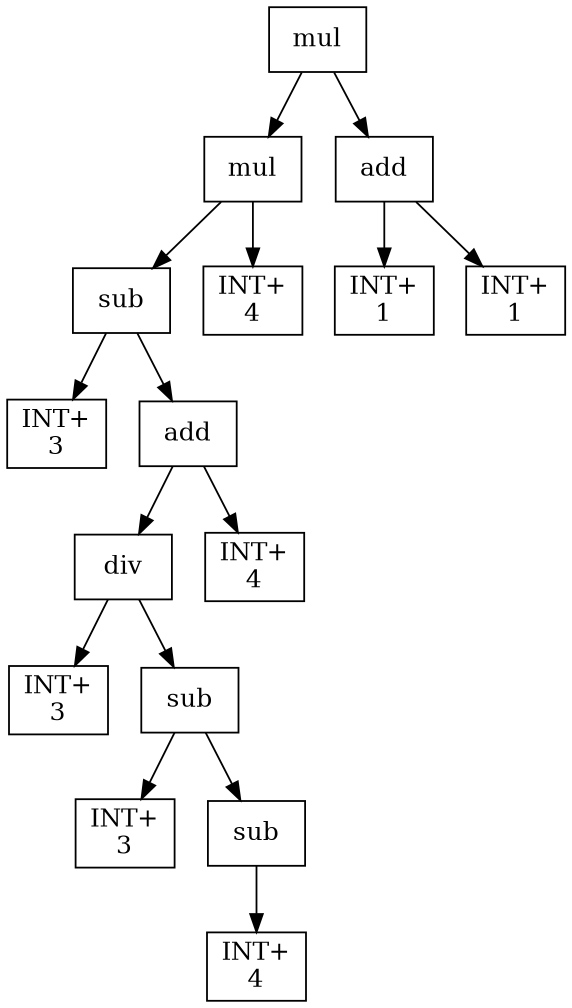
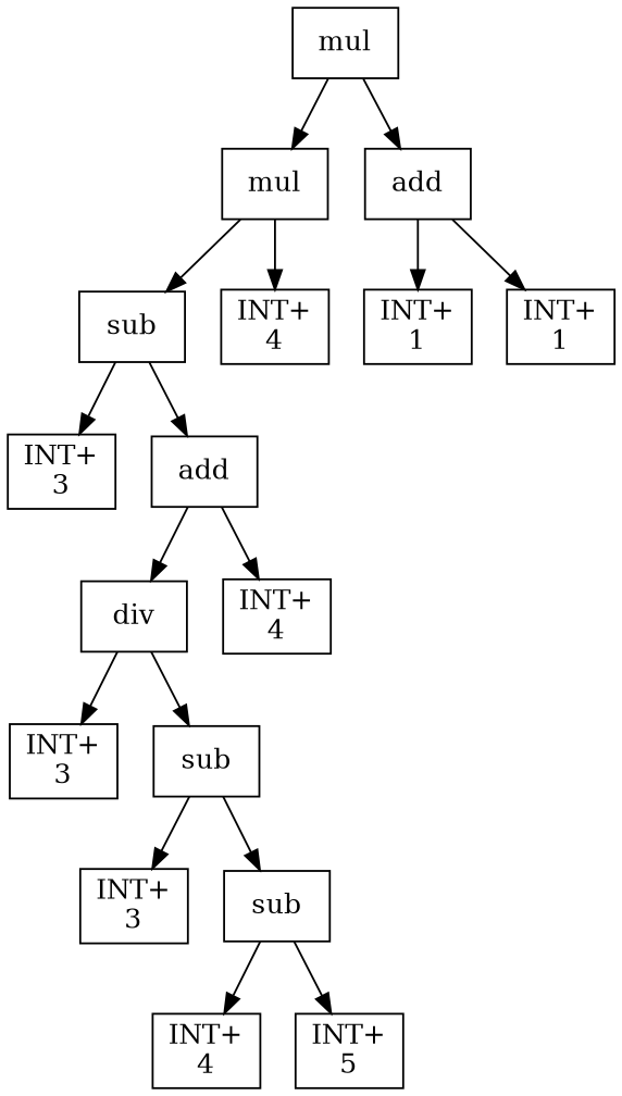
  digraph {
    node [shape=box]
    n1 [label=mul]
    n2 [label=mul]
    n3 [label=add]
    n4 [label=sub]
    n5 [label="INT+\n4"]
    n6 [label="INT+\n3"]
    n7 [label=add]
    n8 [label=div]
    n9 [label="INT+\n4"]
    n10 [label="INT+\n3"]
    n11 [label=sub]
    n12 [label="INT+\n3"]
    n13 [label=sub]
    n14 [label="INT+\n4"]
+   n15 [label="INT+\n5"]
    n16 [label="INT+\n1"]
    n17 [label="INT+\n1"]
    n1 -> n2
    n1 -> n3
    n2 -> n4
    n2 -> n5
    n3 -> n16
    n3 -> n17
    n4 -> n6
    n4 -> n7
    n7 -> n8
    n7 -> n9
    n8 -> n10
    n8 -> n11
    n11 -> n12
    n11 -> n13
    n13 -> n14
+   n13 -> n15
  }
